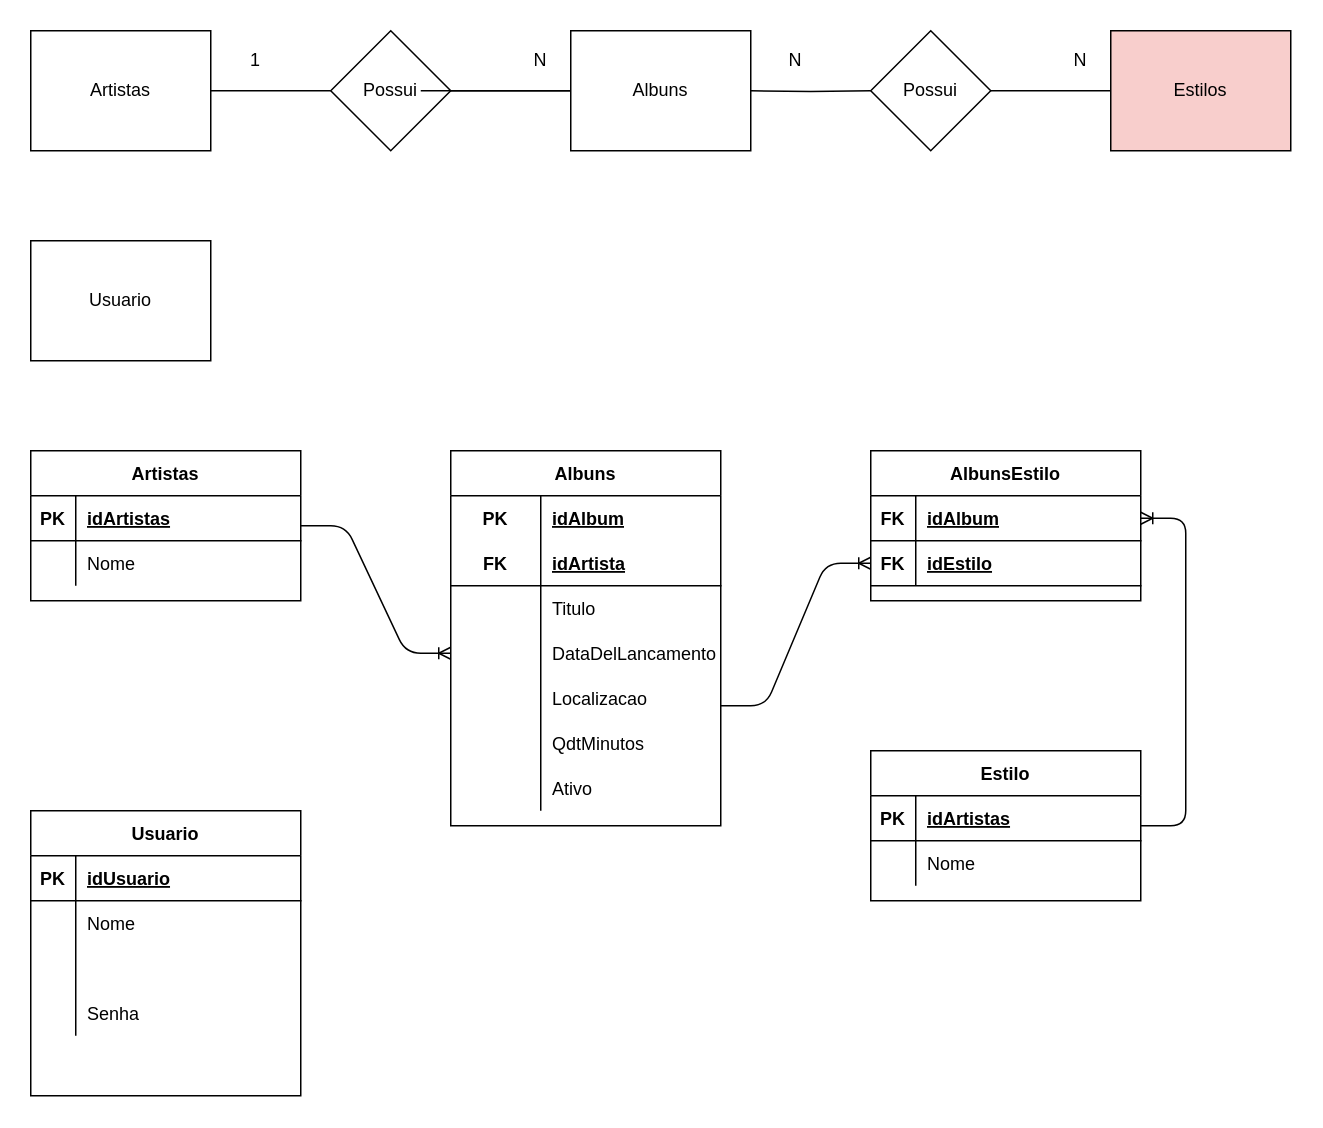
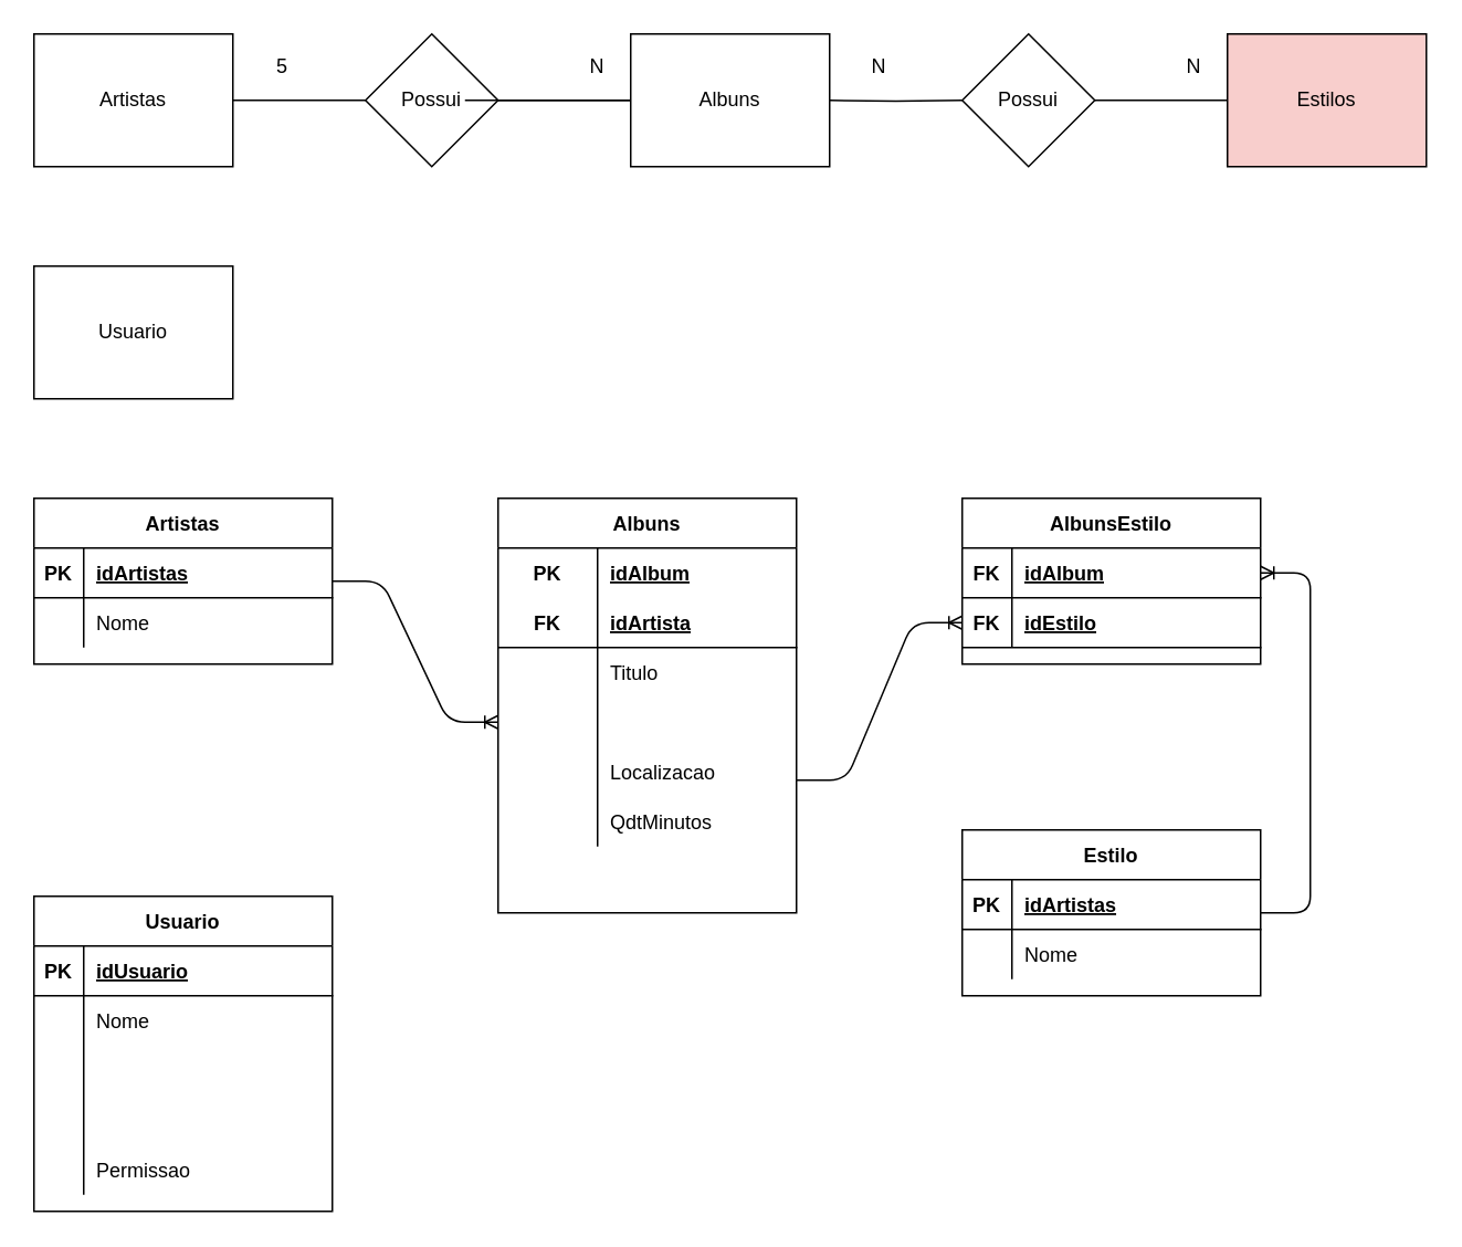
  <mxCell id="0" />
  <mxCell id="1" parent="0" />
  <mxCell id="2" value="" style="rounded=0;whiteSpace=wrap;html=1;" vertex="1" parent="1"><mxGeometry x="20" y="20" width="120" height="80" as="geometry" /></mxCell>
  <mxCell id="3" value="Artistas" style="text;html=1;strokeColor=none;fillColor=none;align=center;verticalAlign=middle;whiteSpace=wrap;rounded=0;" vertex="1" parent="1"><mxGeometry x="60" y="50" width="40" height="20" as="geometry" /></mxCell>
  <mxCell id="4" style="edgeStyle=orthogonalEdgeStyle;rounded=0;orthogonalLoop=1;jettySize=auto;html=1;entryX=0;entryY=0.5;entryDx=0;entryDy=0;endArrow=none;endFill=0;" edge="1" parent="1" source="6" target="10"><mxGeometry relative="1" as="geometry" /></mxCell>
  <mxCell id="5" style="edgeStyle=orthogonalEdgeStyle;rounded=0;orthogonalLoop=1;jettySize=auto;html=1;endArrow=none;endFill=0;" edge="1" parent="1" source="6" target="2"><mxGeometry relative="1" as="geometry" /></mxCell>
  <mxCell id="6" value="" style="rhombus;whiteSpace=wrap;html=1;" vertex="1" parent="1"><mxGeometry x="220" y="20" width="80" height="80" as="geometry" /></mxCell>
  <mxCell id="7" value="Possui" style="text;html=1;strokeColor=none;fillColor=none;align=center;verticalAlign=middle;whiteSpace=wrap;rounded=0;" vertex="1" parent="1"><mxGeometry x="240" y="50" width="40" height="20" as="geometry" /></mxCell>
  <mxCell id="8" value="Artistas" style="text;html=1;strokeColor=none;fillColor=none;align=center;verticalAlign=middle;whiteSpace=wrap;rounded=0;" vertex="1" parent="1"><mxGeometry x="420" y="50" width="40" height="20" as="geometry" /></mxCell>
  <mxCell id="9" value="" style="edgeStyle=orthogonalEdgeStyle;rounded=0;orthogonalLoop=1;jettySize=auto;html=1;endArrow=none;endFill=0;" edge="1" parent="1" source="10" target="7"><mxGeometry relative="1" as="geometry" /></mxCell>
  <mxCell id="10" value="Albuns" style="rounded=0;whiteSpace=wrap;html=1;" vertex="1" parent="1"><mxGeometry x="380" y="20" width="120" height="80" as="geometry" /></mxCell>
- <mxCell id="11" value="1" style="text;html=1;strokeColor=none;fillColor=none;align=center;verticalAlign=middle;whiteSpace=wrap;rounded=0;" vertex="1" parent="1"><mxGeometry x="150" y="30" width="40" height="20" as="geometry" /></mxCell>
+ <mxCell id="11" value="5" style="text;html=1;strokeColor=none;fillColor=none;align=center;verticalAlign=middle;whiteSpace=wrap;rounded=0;" vertex="1" parent="1"><mxGeometry x="150" y="30" width="40" height="20" as="geometry" /></mxCell>
  <mxCell id="12" value="N" style="text;html=1;strokeColor=none;fillColor=none;align=center;verticalAlign=middle;whiteSpace=wrap;rounded=0;" vertex="1" parent="1"><mxGeometry x="340" y="30" width="40" height="20" as="geometry" /></mxCell>
  <mxCell id="13" style="edgeStyle=orthogonalEdgeStyle;rounded=0;orthogonalLoop=1;jettySize=auto;html=1;entryX=0;entryY=0.5;entryDx=0;entryDy=0;endArrow=none;endFill=0;" edge="1" source="14" target="18" parent="1"><mxGeometry relative="1" as="geometry" /></mxCell>
  <mxCell id="14" value="" style="rhombus;whiteSpace=wrap;html=1;" vertex="1" parent="1"><mxGeometry x="580" y="20" width="80" height="80" as="geometry" /></mxCell>
  <mxCell id="15" style="edgeStyle=orthogonalEdgeStyle;rounded=0;orthogonalLoop=1;jettySize=auto;html=1;endArrow=none;endFill=0;" edge="1" parent="1" target="10"><mxGeometry relative="1" as="geometry"><mxPoint x="580" y="60" as="sourcePoint" /></mxGeometry></mxCell>
  <mxCell id="16" value="Possui" style="text;html=1;strokeColor=none;fillColor=none;align=center;verticalAlign=middle;whiteSpace=wrap;rounded=0;" vertex="1" parent="1"><mxGeometry x="600" y="50" width="40" height="20" as="geometry" /></mxCell>
  <mxCell id="17" value="Artistas" style="text;html=1;strokeColor=none;fillColor=none;align=center;verticalAlign=middle;whiteSpace=wrap;rounded=0;" vertex="1" parent="1"><mxGeometry x="780" y="50" width="40" height="20" as="geometry" /></mxCell>
  <mxCell id="18" value="Estilos" style="rounded=0;whiteSpace=wrap;html=1;fillColor=#f8cecc;" vertex="1" parent="1"><mxGeometry x="740" y="20" width="120" height="80" as="geometry" /></mxCell>
  <mxCell id="19" value="N" style="text;html=1;strokeColor=none;fillColor=none;align=center;verticalAlign=middle;whiteSpace=wrap;rounded=0;" vertex="1" parent="1"><mxGeometry x="700" y="30" width="40" height="20" as="geometry" /></mxCell>
  <mxCell id="20" value="N" style="text;html=1;strokeColor=none;fillColor=none;align=center;verticalAlign=middle;whiteSpace=wrap;rounded=0;" vertex="1" parent="1"><mxGeometry x="510" y="30" width="40" height="20" as="geometry" /></mxCell>
  <mxCell id="21" value="Usuario" style="rounded=0;whiteSpace=wrap;html=1;" vertex="1" parent="1"><mxGeometry x="20" y="160" width="120" height="80" as="geometry" /></mxCell>
  <mxCell id="22" value="Artistas" style="shape=table;startSize=30;container=1;collapsible=1;childLayout=tableLayout;fixedRows=1;rowLines=0;fontStyle=1;align=center;resizeLast=1;" vertex="1" parent="1"><mxGeometry x="20" y="300" width="180" height="100" as="geometry" /></mxCell>
  <mxCell id="23" value="" style="shape=partialRectangle;collapsible=0;dropTarget=0;pointerEvents=0;fillColor=none;top=0;left=0;bottom=1;right=0;points=[[0,0.5],[1,0.5]];portConstraint=eastwest;" vertex="1" parent="22"><mxGeometry y="30" width="180" height="30" as="geometry" /></mxCell>
  <mxCell id="24" value="PK" style="shape=partialRectangle;connectable=0;fillColor=none;top=0;left=0;bottom=0;right=0;fontStyle=1;overflow=hidden;" vertex="1" parent="23"><mxGeometry width="30" height="30" as="geometry" /></mxCell>
  <mxCell id="25" value="idArtistas" style="shape=partialRectangle;connectable=0;fillColor=none;top=0;left=0;bottom=0;right=0;align=left;spacingLeft=6;fontStyle=5;overflow=hidden;" vertex="1" parent="23"><mxGeometry x="30" width="150" height="30" as="geometry" /></mxCell>
  <mxCell id="26" value="" style="shape=partialRectangle;collapsible=0;dropTarget=0;pointerEvents=0;fillColor=none;top=0;left=0;bottom=0;right=0;points=[[0,0.5],[1,0.5]];portConstraint=eastwest;" vertex="1" parent="22"><mxGeometry y="60" width="180" height="30" as="geometry" /></mxCell>
  <mxCell id="27" value="" style="shape=partialRectangle;connectable=0;fillColor=none;top=0;left=0;bottom=0;right=0;editable=1;overflow=hidden;" vertex="1" parent="26"><mxGeometry width="30" height="30" as="geometry" /></mxCell>
  <mxCell id="28" value="Nome" style="shape=partialRectangle;connectable=0;fillColor=none;top=0;left=0;bottom=0;right=0;align=left;spacingLeft=6;overflow=hidden;" vertex="1" parent="26"><mxGeometry x="30" width="150" height="30" as="geometry" /></mxCell>
  <mxCell id="29" value="Albuns" style="shape=table;startSize=30;container=1;collapsible=1;childLayout=tableLayout;fixedRows=1;rowLines=0;fontStyle=1;align=center;resizeLast=1;" vertex="1" parent="1"><mxGeometry x="300" y="300" width="180" height="250" as="geometry" /></mxCell>
  <mxCell id="30" value="" style="shape=partialRectangle;collapsible=0;dropTarget=0;pointerEvents=0;fillColor=none;top=0;left=0;bottom=0;right=0;points=[[0,0.5],[1,0.5]];portConstraint=eastwest;" vertex="1" parent="29"><mxGeometry y="30" width="180" height="30" as="geometry" /></mxCell>
  <mxCell id="31" value="PK" style="shape=partialRectangle;connectable=0;fillColor=none;top=0;left=0;bottom=0;right=0;fontStyle=1;overflow=hidden;" vertex="1" parent="30"><mxGeometry width="60" height="30" as="geometry" /></mxCell>
  <mxCell id="32" value="idAlbum" style="shape=partialRectangle;connectable=0;fillColor=none;top=0;left=0;bottom=0;right=0;align=left;spacingLeft=6;fontStyle=5;overflow=hidden;" vertex="1" parent="30"><mxGeometry x="60" width="120" height="30" as="geometry" /></mxCell>
  <mxCell id="33" value="" style="shape=partialRectangle;collapsible=0;dropTarget=0;pointerEvents=0;fillColor=none;top=0;left=0;bottom=1;right=0;points=[[0,0.5],[1,0.5]];portConstraint=eastwest;" vertex="1" parent="29"><mxGeometry y="60" width="180" height="30" as="geometry" /></mxCell>
  <mxCell id="34" value="FK" style="shape=partialRectangle;connectable=0;fillColor=none;top=0;left=0;bottom=0;right=0;fontStyle=1;overflow=hidden;" vertex="1" parent="33"><mxGeometry width="60" height="30" as="geometry" /></mxCell>
  <mxCell id="35" value="idArtista" style="shape=partialRectangle;connectable=0;fillColor=none;top=0;left=0;bottom=0;right=0;align=left;spacingLeft=6;fontStyle=5;overflow=hidden;" vertex="1" parent="33"><mxGeometry x="60" width="120" height="30" as="geometry" /></mxCell>
  <mxCell id="36" value="" style="shape=partialRectangle;collapsible=0;dropTarget=0;pointerEvents=0;fillColor=none;top=0;left=0;bottom=0;right=0;points=[[0,0.5],[1,0.5]];portConstraint=eastwest;" vertex="1" parent="29"><mxGeometry y="90" width="180" height="30" as="geometry" /></mxCell>
  <mxCell id="37" value="" style="shape=partialRectangle;connectable=0;fillColor=none;top=0;left=0;bottom=0;right=0;editable=1;overflow=hidden;" vertex="1" parent="36"><mxGeometry width="60" height="30" as="geometry" /></mxCell>
  <mxCell id="38" value="Titulo" style="shape=partialRectangle;connectable=0;fillColor=none;top=0;left=0;bottom=0;right=0;align=left;spacingLeft=6;overflow=hidden;" vertex="1" parent="36"><mxGeometry x="60" width="120" height="30" as="geometry" /></mxCell>
  <mxCell id="39" value="" style="shape=partialRectangle;collapsible=0;dropTarget=0;pointerEvents=0;fillColor=none;top=0;left=0;bottom=0;right=0;points=[[0,0.5],[1,0.5]];portConstraint=eastwest;" vertex="1" parent="29"><mxGeometry y="120" width="180" height="30" as="geometry" /></mxCell>
  <mxCell id="40" value="" style="shape=partialRectangle;connectable=0;fillColor=none;top=0;left=0;bottom=0;right=0;editable=1;overflow=hidden;" vertex="1" parent="39"><mxGeometry width="60" height="30" as="geometry" /></mxCell>
- <mxCell id="41" value="DataDelLancamento" style="shape=partialRectangle;connectable=0;fillColor=none;top=0;left=0;bottom=0;right=0;align=left;spacingLeft=6;overflow=hidden;" vertex="1" parent="39"><mxGeometry x="60" width="120" height="30" as="geometry" /></mxCell>
  <mxCell id="42" value="" style="shape=partialRectangle;collapsible=0;dropTarget=0;pointerEvents=0;fillColor=none;top=0;left=0;bottom=0;right=0;points=[[0,0.5],[1,0.5]];portConstraint=eastwest;" vertex="1" parent="29"><mxGeometry y="150" width="180" height="30" as="geometry" /></mxCell>
  <mxCell id="43" value="" style="shape=partialRectangle;connectable=0;fillColor=none;top=0;left=0;bottom=0;right=0;editable=1;overflow=hidden;" vertex="1" parent="42"><mxGeometry width="60" height="30" as="geometry" /></mxCell>
  <mxCell id="44" value="Localizacao" style="shape=partialRectangle;connectable=0;fillColor=none;top=0;left=0;bottom=0;right=0;align=left;spacingLeft=6;overflow=hidden;" vertex="1" parent="42"><mxGeometry x="60" width="120" height="30" as="geometry" /></mxCell>
  <mxCell id="45" value="" style="shape=partialRectangle;collapsible=0;dropTarget=0;pointerEvents=0;fillColor=none;top=0;left=0;bottom=0;right=0;points=[[0,0.5],[1,0.5]];portConstraint=eastwest;" vertex="1" parent="29"><mxGeometry y="180" width="180" height="30" as="geometry" /></mxCell>
  <mxCell id="46" value="" style="shape=partialRectangle;connectable=0;fillColor=none;top=0;left=0;bottom=0;right=0;editable=1;overflow=hidden;" vertex="1" parent="45"><mxGeometry width="60" height="30" as="geometry" /></mxCell>
  <mxCell id="47" value="QdtMinutos" style="shape=partialRectangle;connectable=0;fillColor=none;top=0;left=0;bottom=0;right=0;align=left;spacingLeft=6;overflow=hidden;" vertex="1" parent="45"><mxGeometry x="60" width="120" height="30" as="geometry" /></mxCell>
  <mxCell id="48" value="" style="shape=partialRectangle;collapsible=0;dropTarget=0;pointerEvents=0;fillColor=none;top=0;left=0;bottom=0;right=0;points=[[0,0.5],[1,0.5]];portConstraint=eastwest;" vertex="1" parent="29"><mxGeometry y="210" width="180" height="30" as="geometry" /></mxCell>
  <mxCell id="49" value="" style="shape=partialRectangle;connectable=0;fillColor=none;top=0;left=0;bottom=0;right=0;editable=1;overflow=hidden;" vertex="1" parent="48"><mxGeometry width="60" height="30" as="geometry" /></mxCell>
- <mxCell id="50" value="Ativo" style="shape=partialRectangle;connectable=0;fillColor=none;top=0;left=0;bottom=0;right=0;align=left;spacingLeft=6;overflow=hidden;" vertex="1" parent="48"><mxGeometry x="60" width="120" height="30" as="geometry" /></mxCell>
  <mxCell id="51" value="" style="edgeStyle=entityRelationEdgeStyle;fontSize=12;html=1;endArrow=ERoneToMany;entryX=0;entryY=0.5;entryDx=0;entryDy=0;" edge="1" parent="1" target="39"><mxGeometry width="100" height="100" relative="1" as="geometry"><mxPoint x="200" y="350" as="sourcePoint" /><mxPoint x="290" y="440" as="targetPoint" /></mxGeometry></mxCell>
  <mxCell id="52" value="AlbunsEstilo" style="shape=table;startSize=30;container=1;collapsible=1;childLayout=tableLayout;fixedRows=1;rowLines=0;fontStyle=1;align=center;resizeLast=1;" vertex="1" parent="1"><mxGeometry x="580" y="300" width="180" height="100" as="geometry" /></mxCell>
  <mxCell id="53" value="" style="shape=partialRectangle;collapsible=0;dropTarget=0;pointerEvents=0;fillColor=none;top=0;left=0;bottom=1;right=0;points=[[0,0.5],[1,0.5]];portConstraint=eastwest;" vertex="1" parent="52"><mxGeometry y="30" width="180" height="30" as="geometry" /></mxCell>
  <mxCell id="54" value="FK" style="shape=partialRectangle;connectable=0;fillColor=none;top=0;left=0;bottom=0;right=0;fontStyle=1;overflow=hidden;" vertex="1" parent="53"><mxGeometry width="30" height="30" as="geometry" /></mxCell>
  <mxCell id="55" value="idAlbum" style="shape=partialRectangle;connectable=0;fillColor=none;top=0;left=0;bottom=0;right=0;align=left;spacingLeft=6;fontStyle=5;overflow=hidden;" vertex="1" parent="53"><mxGeometry x="30" width="150" height="30" as="geometry" /></mxCell>
  <mxCell id="56" value="" style="shape=partialRectangle;collapsible=0;dropTarget=0;pointerEvents=0;fillColor=none;top=0;left=0;bottom=1;right=0;points=[[0,0.5],[1,0.5]];portConstraint=eastwest;" vertex="1" parent="52"><mxGeometry y="60" width="180" height="30" as="geometry" /></mxCell>
  <mxCell id="57" value="FK" style="shape=partialRectangle;connectable=0;fillColor=none;top=0;left=0;bottom=0;right=0;fontStyle=1;overflow=hidden;" vertex="1" parent="56"><mxGeometry width="30" height="30" as="geometry" /></mxCell>
  <mxCell id="58" value="idEstilo" style="shape=partialRectangle;connectable=0;fillColor=none;top=0;left=0;bottom=0;right=0;align=left;spacingLeft=6;fontStyle=5;overflow=hidden;" vertex="1" parent="56"><mxGeometry x="30" width="150" height="30" as="geometry" /></mxCell>
  <mxCell id="59" value="" style="edgeStyle=entityRelationEdgeStyle;fontSize=12;html=1;endArrow=ERoneToMany;entryX=0;entryY=0.5;entryDx=0;entryDy=0;" edge="1" parent="1" target="56"><mxGeometry width="100" height="100" relative="1" as="geometry"><mxPoint x="480" y="470" as="sourcePoint" /><mxPoint x="580" y="370" as="targetPoint" /></mxGeometry></mxCell>
  <mxCell id="60" value="Estilo" style="shape=table;startSize=30;container=1;collapsible=1;childLayout=tableLayout;fixedRows=1;rowLines=0;fontStyle=1;align=center;resizeLast=1;" vertex="1" parent="1"><mxGeometry x="580" y="500" width="180" height="100" as="geometry" /></mxCell>
  <mxCell id="61" value="" style="shape=partialRectangle;collapsible=0;dropTarget=0;pointerEvents=0;fillColor=none;top=0;left=0;bottom=1;right=0;points=[[0,0.5],[1,0.5]];portConstraint=eastwest;" vertex="1" parent="60"><mxGeometry y="30" width="180" height="30" as="geometry" /></mxCell>
  <mxCell id="62" value="PK" style="shape=partialRectangle;connectable=0;fillColor=none;top=0;left=0;bottom=0;right=0;fontStyle=1;overflow=hidden;" vertex="1" parent="61"><mxGeometry width="30" height="30" as="geometry" /></mxCell>
  <mxCell id="63" value="idArtistas" style="shape=partialRectangle;connectable=0;fillColor=none;top=0;left=0;bottom=0;right=0;align=left;spacingLeft=6;fontStyle=5;overflow=hidden;" vertex="1" parent="61"><mxGeometry x="30" width="150" height="30" as="geometry" /></mxCell>
  <mxCell id="64" value="" style="shape=partialRectangle;collapsible=0;dropTarget=0;pointerEvents=0;fillColor=none;top=0;left=0;bottom=0;right=0;points=[[0,0.5],[1,0.5]];portConstraint=eastwest;" vertex="1" parent="60"><mxGeometry y="60" width="180" height="30" as="geometry" /></mxCell>
  <mxCell id="65" value="" style="shape=partialRectangle;connectable=0;fillColor=none;top=0;left=0;bottom=0;right=0;editable=1;overflow=hidden;" vertex="1" parent="64"><mxGeometry width="30" height="30" as="geometry" /></mxCell>
  <mxCell id="66" value="Nome" style="shape=partialRectangle;connectable=0;fillColor=none;top=0;left=0;bottom=0;right=0;align=left;spacingLeft=6;overflow=hidden;" vertex="1" parent="64"><mxGeometry x="30" width="150" height="30" as="geometry" /></mxCell>
  <mxCell id="67" value="" style="edgeStyle=entityRelationEdgeStyle;fontSize=12;html=1;endArrow=ERoneToMany;" edge="1" parent="1" target="53"><mxGeometry width="100" height="100" relative="1" as="geometry"><mxPoint x="760" y="550" as="sourcePoint" /><mxPoint x="860" y="450" as="targetPoint" /></mxGeometry></mxCell>
  <mxCell id="68" value="Usuario" style="shape=table;startSize=30;container=1;collapsible=1;childLayout=tableLayout;fixedRows=1;rowLines=0;fontStyle=1;align=center;resizeLast=1;" vertex="1" parent="1"><mxGeometry x="20" y="540" width="180" height="190" as="geometry" /></mxCell>
  <mxCell id="69" value="" style="shape=partialRectangle;collapsible=0;dropTarget=0;pointerEvents=0;fillColor=none;top=0;left=0;bottom=1;right=0;points=[[0,0.5],[1,0.5]];portConstraint=eastwest;" vertex="1" parent="68"><mxGeometry y="30" width="180" height="30" as="geometry" /></mxCell>
  <mxCell id="70" value="PK" style="shape=partialRectangle;connectable=0;fillColor=none;top=0;left=0;bottom=0;right=0;fontStyle=1;overflow=hidden;" vertex="1" parent="69"><mxGeometry width="30" height="30" as="geometry" /></mxCell>
  <mxCell id="71" value="idUsuario" style="shape=partialRectangle;connectable=0;fillColor=none;top=0;left=0;bottom=0;right=0;align=left;spacingLeft=6;fontStyle=5;overflow=hidden;" vertex="1" parent="69"><mxGeometry x="30" width="150" height="30" as="geometry" /></mxCell>
  <mxCell id="72" value="" style="shape=partialRectangle;collapsible=0;dropTarget=0;pointerEvents=0;fillColor=none;top=0;left=0;bottom=0;right=0;points=[[0,0.5],[1,0.5]];portConstraint=eastwest;" vertex="1" parent="68"><mxGeometry y="60" width="180" height="30" as="geometry" /></mxCell>
  <mxCell id="73" value="" style="shape=partialRectangle;connectable=0;fillColor=none;top=0;left=0;bottom=0;right=0;editable=1;overflow=hidden;" vertex="1" parent="72"><mxGeometry width="30" height="30" as="geometry" /></mxCell>
  <mxCell id="74" value="Nome" style="shape=partialRectangle;connectable=0;fillColor=none;top=0;left=0;bottom=0;right=0;align=left;spacingLeft=6;overflow=hidden;" vertex="1" parent="72"><mxGeometry x="30" width="150" height="30" as="geometry" /></mxCell>
  <mxCell id="75" value="" style="shape=partialRectangle;collapsible=0;dropTarget=0;pointerEvents=0;fillColor=none;top=0;left=0;bottom=0;right=0;points=[[0,0.5],[1,0.5]];portConstraint=eastwest;" vertex="1" parent="68"><mxGeometry y="90" width="180" height="30" as="geometry" /></mxCell>
  <mxCell id="76" value="" style="shape=partialRectangle;connectable=0;fillColor=none;top=0;left=0;bottom=0;right=0;editable=1;overflow=hidden;" vertex="1" parent="75"><mxGeometry width="30" height="30" as="geometry" /></mxCell>
  <mxCell id="77" value="" style="shape=partialRectangle;collapsible=0;dropTarget=0;pointerEvents=0;fillColor=none;top=0;left=0;bottom=0;right=0;points=[[0,0.5],[1,0.5]];portConstraint=eastwest;" vertex="1" parent="68"><mxGeometry y="120" width="180" height="30" as="geometry" /></mxCell>
  <mxCell id="78" value="" style="shape=partialRectangle;connectable=0;fillColor=none;top=0;left=0;bottom=0;right=0;editable=1;overflow=hidden;" vertex="1" parent="77"><mxGeometry width="30" height="30" as="geometry" /></mxCell>
- <mxCell id="79" value="Senha" style="shape=partialRectangle;connectable=0;fillColor=none;top=0;left=0;bottom=0;right=0;align=left;spacingLeft=6;overflow=hidden;" vertex="1" parent="77"><mxGeometry x="30" width="150" height="30" as="geometry" /></mxCell>
  <mxCell id="80" value="" style="shape=partialRectangle;collapsible=0;dropTarget=0;pointerEvents=0;fillColor=none;top=0;left=0;bottom=0;right=0;points=[[0,0.5],[1,0.5]];portConstraint=eastwest;" vertex="1" parent="68"><mxGeometry y="150" width="180" height="30" as="geometry" /></mxCell>
  <mxCell id="81" value="" style="shape=partialRectangle;connectable=0;fillColor=none;top=0;left=0;bottom=0;right=0;editable=1;overflow=hidden;" vertex="1" parent="80"><mxGeometry width="30" height="30" as="geometry" /></mxCell>
+ <mxCell id="82" value="Permissao" style="shape=partialRectangle;connectable=0;fillColor=none;top=0;left=0;bottom=0;right=0;align=left;spacingLeft=6;overflow=hidden;" vertex="1" parent="80"><mxGeometry x="30" width="150" height="30" as="geometry" /></mxCell>
